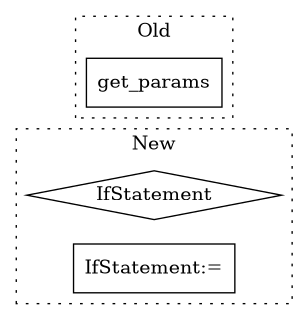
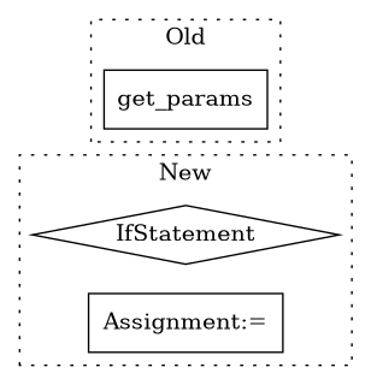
  digraph {
    rankdir=LR
    node [shape=box]
    n1 [a=25 l="4,2" label=IfStatement s="4116,4125" shape=diamond]
-   n2 [a=7 l=1 label="IfStatement:=" s=5278]
+   n2 [a=7 l=1 label="Assignment:=" s=5278]
    n3 [a=32 l=12 label=get_params s=2401]
    subgraph cluster_1 {
      label=New
      style=dotted
      n1
      n2
    }
    subgraph cluster_2 {
      label=Old
      style=dotted
      n3
    }
  }
